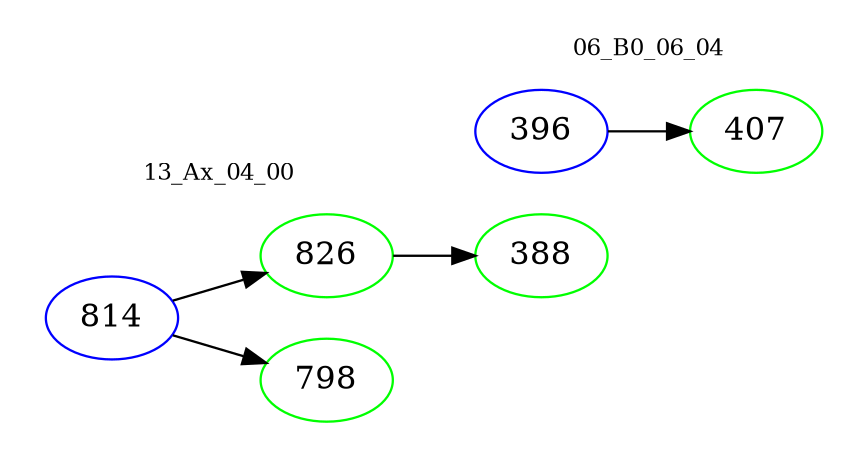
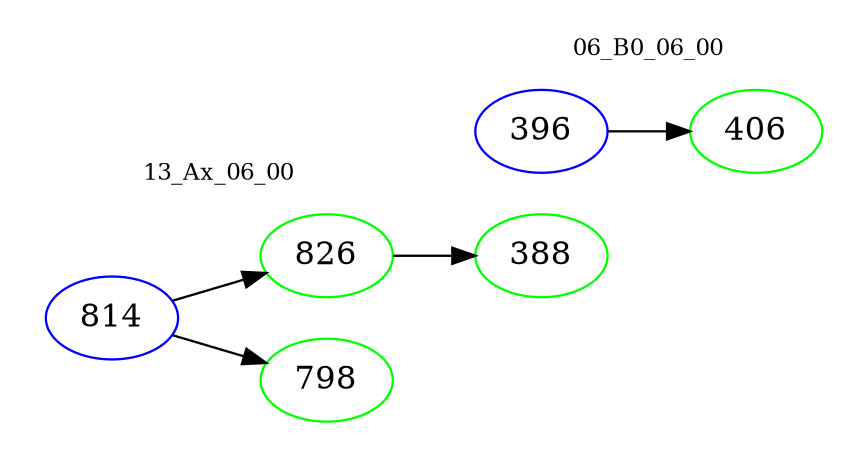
  digraph {
    rankdir=LR
    node [color=green]
    edge [color=black]
    n1 [color=blue label=814]
    n2 [label=798]
    n3 [label=826]
    n4 [color=blue label=396]
    n5 [label=388]
-   n6 [label=407]
+   n6 [label=406]
    subgraph cluster_1 {
      color=white
      fontsize=10
-     label="13_Ax_04_00"
+     label="13_Ax_06_00"
      n1
      n2
      n3
    }
    subgraph cluster_2 {
      color=white
      fontsize=10
-     label="06_B0_06_04"
+     label="06_B0_06_00"
      n4
      n5
      n6
    }
    n1 -> n2
    n1 -> n3
    n3 -> n5
    n4 -> n6
  }
